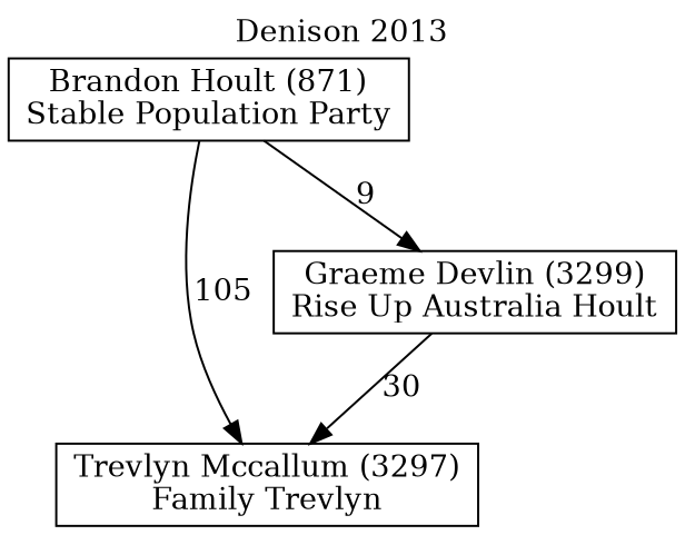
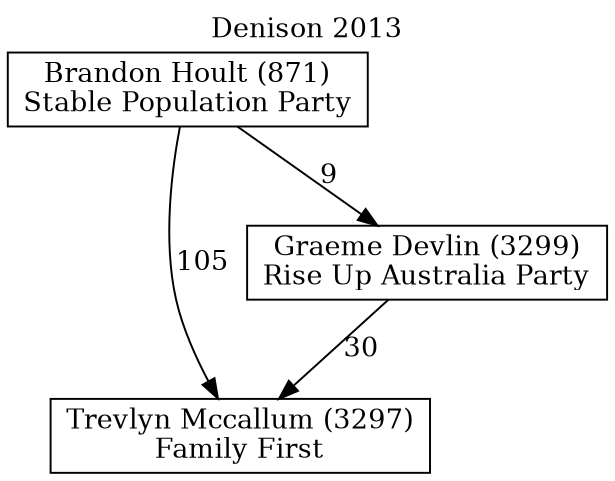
  digraph {
    label="Denison 2013"
    labelloc=t
    mclimit=10
    node [shape=box]
-   n1 [label="Trevlyn Mccallum (3297)\nFamily Trevlyn"]
-   n2 [label="Graeme Devlin (3299)\nRise Up Australia Hoult"]
+   n1 [label="Trevlyn Mccallum (3297)\nFamily First"]
+   n2 [label="Graeme Devlin (3299)\nRise Up Australia Party"]
    n3 [label="Brandon Hoult (871)\nStable Population Party"]
    n2 -> n1 [label=30]
    n3 -> n1 [label=105]
    n3 -> n2 [label=9]
  }
